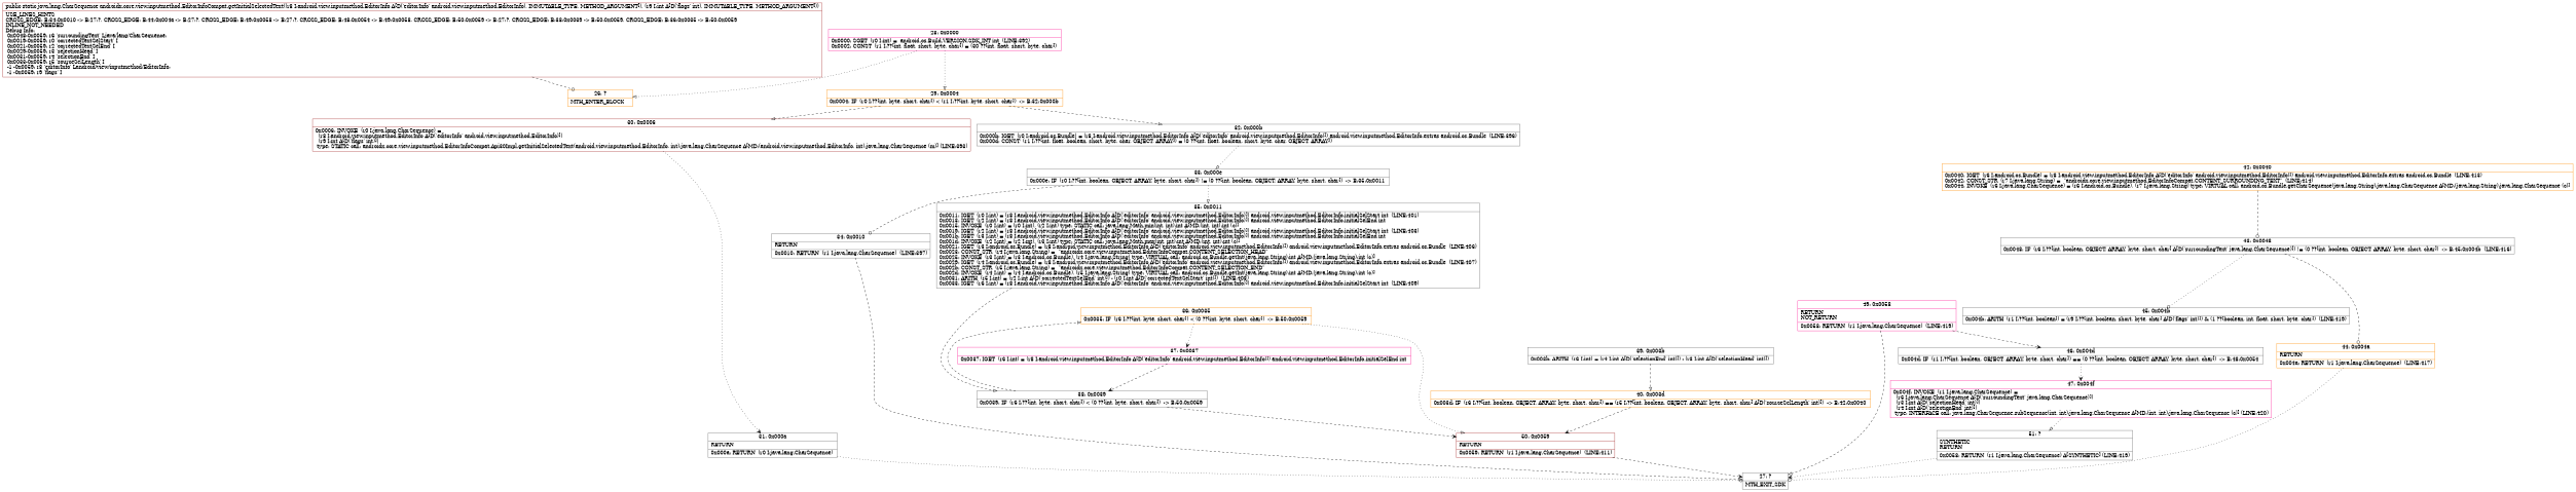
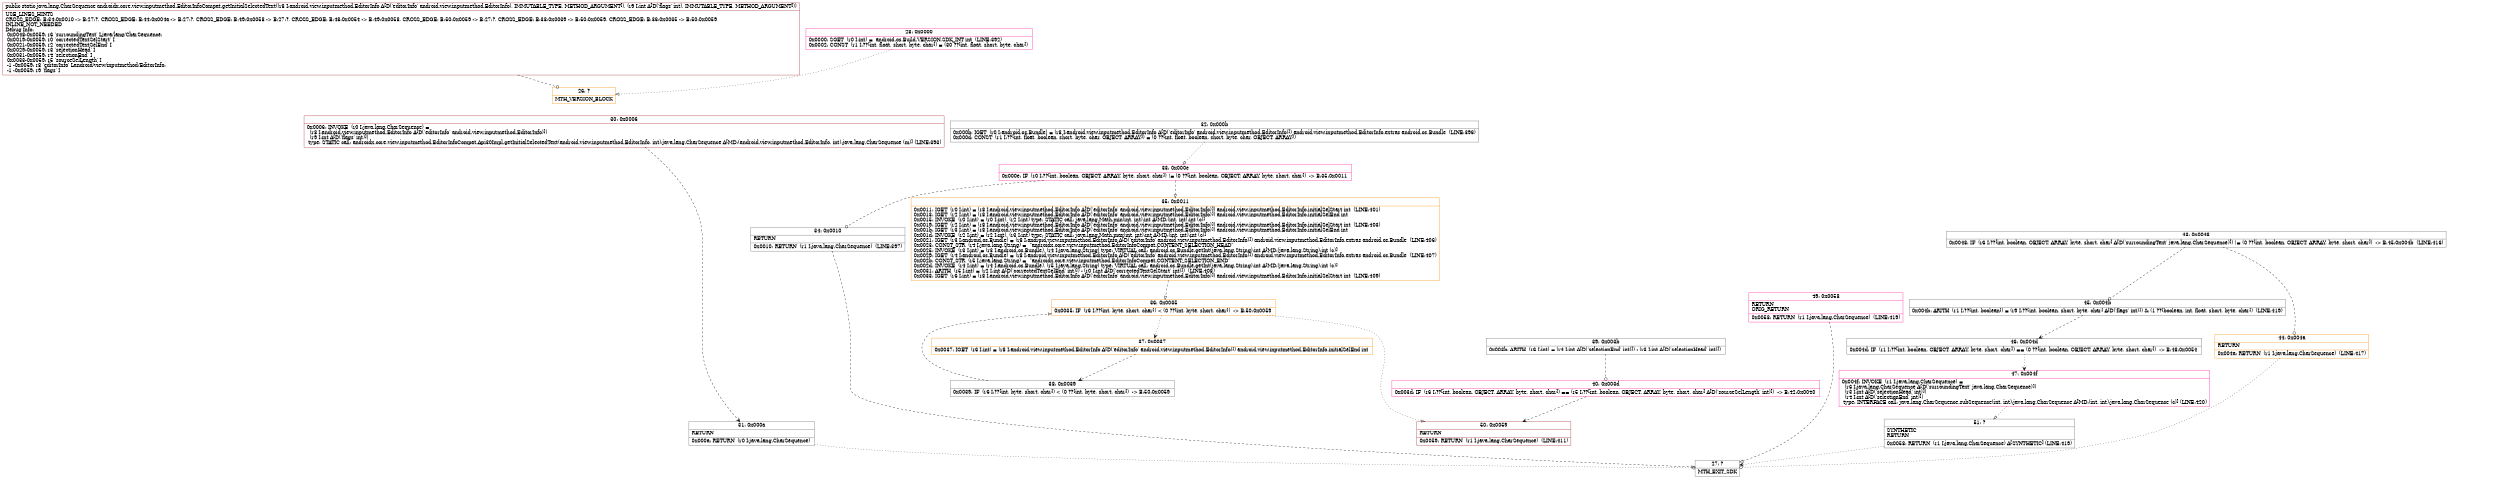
  digraph {
    node [color=gray40 shape=record]
    edge [arrowhead=onormal style=dashed]
-   n1 [color=darkorange label="{26\:\ ?|MTH_ENTER_BLOCK\l}"]
+   n1 [color=darkorange label="{26\:\ ?|MTH_VERSION_BLOCK\l}"]
    n2 [color=deeppink label="{28\:\ 0x0000|0x0000: SGET  (r0 I:int) =  android.os.Build.VERSION.SDK_INT int  (LINE:392)\l0x0002: CONST  (r1 I:??[int, float, short, byte, char]) = (30 ??[int, float, short, byte, char]) \l}"]
-   n3 [color=darkorange label="{29\:\ 0x0004|0x0004: IF  (r0 I:??[int, byte, short, char]) \< (r1 I:??[int, byte, short, char])  \-\> B:32:0x000b \l}"]
    n4 [color=brown label="{30\:\ 0x0006|0x0006: INVOKE  (r0 I:java.lang.CharSequence) = \l  (r8 I:android.view.inputmethod.EditorInfo A[D('editorInfo' android.view.inputmethod.EditorInfo)])\l  (r9 I:int A[D('flags' int)])\l type: STATIC call: androidx.core.view.inputmethod.EditorInfoCompat.Api30Impl.getInitialSelectedText(android.view.inputmethod.EditorInfo, int):java.lang.CharSequence A[MD:(android.view.inputmethod.EditorInfo, int):java.lang.CharSequence (m)] (LINE:393)\l}"]
    n5 [label="{32\:\ 0x000b|0x000b: IGET  (r0 I:android.os.Bundle) = (r8 I:android.view.inputmethod.EditorInfo A[D('editorInfo' android.view.inputmethod.EditorInfo)]) android.view.inputmethod.EditorInfo.extras android.os.Bundle  (LINE:396)\l0x000d: CONST  (r1 I:??[int, float, boolean, short, byte, char, OBJECT, ARRAY]) = (0 ??[int, float, boolean, short, byte, char, OBJECT, ARRAY]) \l}"]
    n6 [label="{31\:\ 0x000a|RETURN\l|0x000a: RETURN  (r0 I:java.lang.CharSequence) \l}"]
-   n7 [label="{33\:\ 0x000e|0x000e: IF  (r0 I:??[int, boolean, OBJECT, ARRAY, byte, short, char]) != (0 ??[int, boolean, OBJECT, ARRAY, byte, short, char])  \-\> B:35:0x0011 \l}"]
+   n7 [color=deeppink label="{33\:\ 0x000e|0x000e: IF  (r0 I:??[int, boolean, OBJECT, ARRAY, byte, short, char]) != (0 ??[int, boolean, OBJECT, ARRAY, byte, short, char])  \-\> B:35:0x0011 \l}"]
    n8 [label="{27\:\ ?|MTH_EXIT_SDK\l}"]
    n9 [label="{34\:\ 0x0010|RETURN\l|0x0010: RETURN  (r1 I:java.lang.CharSequence)  (LINE:397)\l}"]
-   n10 [label="{35\:\ 0x0011|0x0011: IGET  (r0 I:int) = (r8 I:android.view.inputmethod.EditorInfo A[D('editorInfo' android.view.inputmethod.EditorInfo)]) android.view.inputmethod.EditorInfo.initialSelStart int  (LINE:401)\l0x0013: IGET  (r2 I:int) = (r8 I:android.view.inputmethod.EditorInfo A[D('editorInfo' android.view.inputmethod.EditorInfo)]) android.view.inputmethod.EditorInfo.initialSelEnd int \l0x0015: INVOKE  (r0 I:int) = (r0 I:int), (r2 I:int) type: STATIC call: java.lang.Math.min(int, int):int A[MD:(int, int):int (c)]\l0x0019: IGET  (r2 I:int) = (r8 I:android.view.inputmethod.EditorInfo A[D('editorInfo' android.view.inputmethod.EditorInfo)]) android.view.inputmethod.EditorInfo.initialSelStart int  (LINE:403)\l0x001b: IGET  (r3 I:int) = (r8 I:android.view.inputmethod.EditorInfo A[D('editorInfo' android.view.inputmethod.EditorInfo)]) android.view.inputmethod.EditorInfo.initialSelEnd int \l0x001d: INVOKE  (r2 I:int) = (r2 I:int), (r3 I:int) type: STATIC call: java.lang.Math.max(int, int):int A[MD:(int, int):int (c)]\l0x0021: IGET  (r3 I:android.os.Bundle) = (r8 I:android.view.inputmethod.EditorInfo A[D('editorInfo' android.view.inputmethod.EditorInfo)]) android.view.inputmethod.EditorInfo.extras android.os.Bundle  (LINE:406)\l0x0023: CONST_STR  (r4 I:java.lang.String) =  \"androidx.core.view.inputmethod.EditorInfoCompat.CONTENT_SELECTION_HEAD\" \l0x0025: INVOKE  (r3 I:int) = (r3 I:android.os.Bundle), (r4 I:java.lang.String) type: VIRTUAL call: android.os.Bundle.getInt(java.lang.String):int A[MD:(java.lang.String):int (c)]\l0x0029: IGET  (r4 I:android.os.Bundle) = (r8 I:android.view.inputmethod.EditorInfo A[D('editorInfo' android.view.inputmethod.EditorInfo)]) android.view.inputmethod.EditorInfo.extras android.os.Bundle  (LINE:407)\l0x002b: CONST_STR  (r5 I:java.lang.String) =  \"androidx.core.view.inputmethod.EditorInfoCompat.CONTENT_SELECTION_END\" \l0x002d: INVOKE  (r4 I:int) = (r4 I:android.os.Bundle), (r5 I:java.lang.String) type: VIRTUAL call: android.os.Bundle.getInt(java.lang.String):int A[MD:(java.lang.String):int (c)]\l0x0031: ARITH  (r5 I:int) = (r2 I:int A[D('correctedTextSelEnd' int)]) \- (r0 I:int A[D('correctedTextSelStart' int)])  (LINE:408)\l0x0033: IGET  (r6 I:int) = (r8 I:android.view.inputmethod.EditorInfo A[D('editorInfo' android.view.inputmethod.EditorInfo)]) android.view.inputmethod.EditorInfo.initialSelStart int  (LINE:409)\l}"]
+   n10 [color=darkorange label="{35\:\ 0x0011|0x0011: IGET  (r0 I:int) = (r8 I:android.view.inputmethod.EditorInfo A[D('editorInfo' android.view.inputmethod.EditorInfo)]) android.view.inputmethod.EditorInfo.initialSelStart int  (LINE:401)\l0x0013: IGET  (r2 I:int) = (r8 I:android.view.inputmethod.EditorInfo A[D('editorInfo' android.view.inputmethod.EditorInfo)]) android.view.inputmethod.EditorInfo.initialSelEnd int \l0x0015: INVOKE  (r0 I:int) = (r0 I:int), (r2 I:int) type: STATIC call: java.lang.Math.min(int, int):int A[MD:(int, int):int (c)]\l0x0019: IGET  (r2 I:int) = (r8 I:android.view.inputmethod.EditorInfo A[D('editorInfo' android.view.inputmethod.EditorInfo)]) android.view.inputmethod.EditorInfo.initialSelStart int  (LINE:403)\l0x001b: IGET  (r3 I:int) = (r8 I:android.view.inputmethod.EditorInfo A[D('editorInfo' android.view.inputmethod.EditorInfo)]) android.view.inputmethod.EditorInfo.initialSelEnd int \l0x001d: INVOKE  (r2 I:int) = (r2 I:int), (r3 I:int) type: STATIC call: java.lang.Math.max(int, int):int A[MD:(int, int):int (c)]\l0x0021: IGET  (r3 I:android.os.Bundle) = (r8 I:android.view.inputmethod.EditorInfo A[D('editorInfo' android.view.inputmethod.EditorInfo)]) android.view.inputmethod.EditorInfo.extras android.os.Bundle  (LINE:406)\l0x0023: CONST_STR  (r4 I:java.lang.String) =  \"androidx.core.view.inputmethod.EditorInfoCompat.CONTENT_SELECTION_HEAD\" \l0x0025: INVOKE  (r3 I:int) = (r3 I:android.os.Bundle), (r4 I:java.lang.String) type: VIRTUAL call: android.os.Bundle.getInt(java.lang.String):int A[MD:(java.lang.String):int (c)]\l0x0029: IGET  (r4 I:android.os.Bundle) = (r8 I:android.view.inputmethod.EditorInfo A[D('editorInfo' android.view.inputmethod.EditorInfo)]) android.view.inputmethod.EditorInfo.extras android.os.Bundle  (LINE:407)\l0x002b: CONST_STR  (r5 I:java.lang.String) =  \"androidx.core.view.inputmethod.EditorInfoCompat.CONTENT_SELECTION_END\" \l0x002d: INVOKE  (r4 I:int) = (r4 I:android.os.Bundle), (r5 I:java.lang.String) type: VIRTUAL call: android.os.Bundle.getInt(java.lang.String):int A[MD:(java.lang.String):int (c)]\l0x0031: ARITH  (r5 I:int) = (r2 I:int A[D('correctedTextSelEnd' int)]) \- (r0 I:int A[D('correctedTextSelStart' int)])  (LINE:408)\l0x0033: IGET  (r6 I:int) = (r8 I:android.view.inputmethod.EditorInfo A[D('editorInfo' android.view.inputmethod.EditorInfo)]) android.view.inputmethod.EditorInfo.initialSelStart int  (LINE:409)\l}"]
    n11 [color=darkorange label="{36\:\ 0x0035|0x0035: IF  (r6 I:??[int, byte, short, char]) \< (0 ??[int, byte, short, char])  \-\> B:50:0x0059 \l}"]
-   n12 [color=deeppink label="{37\:\ 0x0037|0x0037: IGET  (r6 I:int) = (r8 I:android.view.inputmethod.EditorInfo A[D('editorInfo' android.view.inputmethod.EditorInfo)]) android.view.inputmethod.EditorInfo.initialSelEnd int \l}"]
+   n12 [color=darkorange label="{37\:\ 0x0037|0x0037: IGET  (r6 I:int) = (r8 I:android.view.inputmethod.EditorInfo A[D('editorInfo' android.view.inputmethod.EditorInfo)]) android.view.inputmethod.EditorInfo.initialSelEnd int \l}"]
    n13 [color=brown label="{50\:\ 0x0059|RETURN\l|0x0059: RETURN  (r1 I:java.lang.CharSequence)  (LINE:411)\l}"]
    n14 [label="{38\:\ 0x0039|0x0039: IF  (r6 I:??[int, byte, short, char]) \< (0 ??[int, byte, short, char])  \-\> B:50:0x0059 \l}"]
    n15 [label="{39\:\ 0x003b|0x003b: ARITH  (r6 I:int) = (r4 I:int A[D('selectionEnd' int)]) \- (r3 I:int A[D('selectionHead' int)]) \l}"]
-   n16 [color=darkorange label="{40\:\ 0x003d|0x003d: IF  (r6 I:??[int, boolean, OBJECT, ARRAY, byte, short, char]) == (r5 I:??[int, boolean, OBJECT, ARRAY, byte, short, char] A[D('sourceSelLength' int)])  \-\> B:42:0x0040 \l}"]
-   n17 [color=darkorange label="{42\:\ 0x0040|0x0040: IGET  (r6 I:android.os.Bundle) = (r8 I:android.view.inputmethod.EditorInfo A[D('editorInfo' android.view.inputmethod.EditorInfo)]) android.view.inputmethod.EditorInfo.extras android.os.Bundle  (LINE:413)\l0x0042: CONST_STR  (r7 I:java.lang.String) =  \"androidx.core.view.inputmethod.EditorInfoCompat.CONTENT_SURROUNDING_TEXT\"  (LINE:414)\l0x0044: INVOKE  (r6 I:java.lang.CharSequence) = (r6 I:android.os.Bundle), (r7 I:java.lang.String) type: VIRTUAL call: android.os.Bundle.getCharSequence(java.lang.String):java.lang.CharSequence A[MD:(java.lang.String):java.lang.CharSequence (c)]\l}"]
+   n16 [color=deeppink label="{40\:\ 0x003d|0x003d: IF  (r6 I:??[int, boolean, OBJECT, ARRAY, byte, short, char]) == (r5 I:??[int, boolean, OBJECT, ARRAY, byte, short, char] A[D('sourceSelLength' int)])  \-\> B:42:0x0040 \l}"]
    n18 [label="{43\:\ 0x0048|0x0048: IF  (r6 I:??[int, boolean, OBJECT, ARRAY, byte, short, char] A[D('surroundingText' java.lang.CharSequence)]) != (0 ??[int, boolean, OBJECT, ARRAY, byte, short, char])  \-\> B:45:0x004b  (LINE:416)\l}"]
    n19 [color=darkorange label="{44\:\ 0x004a|RETURN\l|0x004a: RETURN  (r1 I:java.lang.CharSequence)  (LINE:417)\l}"]
    n20 [label="{45\:\ 0x004b|0x004b: ARITH  (r1 I:??[int, boolean]) = (r9 I:??[int, boolean, short, byte, char] A[D('flags' int)]) & (1 ??[boolean, int, float, short, byte, char])  (LINE:419)\l}"]
    n21 [label="{46\:\ 0x004d|0x004d: IF  (r1 I:??[int, boolean, OBJECT, ARRAY, byte, short, char]) == (0 ??[int, boolean, OBJECT, ARRAY, byte, short, char])  \-\> B:48:0x0054 \l}"]
    n22 [color=deeppink label="{47\:\ 0x004f|0x004f: INVOKE  (r1 I:java.lang.CharSequence) = \l  (r6 I:java.lang.CharSequence A[D('surroundingText' java.lang.CharSequence)])\l  (r3 I:int A[D('selectionHead' int)])\l  (r4 I:int A[D('selectionEnd' int)])\l type: INTERFACE call: java.lang.CharSequence.subSequence(int, int):java.lang.CharSequence A[MD:(int, int):java.lang.CharSequence (c)] (LINE:420)\l}"]
    n23 [label="{51\:\ ?|SYNTHETIC\lRETURN\l|0x0058: RETURN  (r1 I:java.lang.CharSequence) A[SYNTHETIC] (LINE:419)\l}"]
-   n24 [color=deeppink label="{49\:\ 0x0058|RETURN\lNOT_RETURN\l|0x0058: RETURN  (r1 I:java.lang.CharSequence)  (LINE:419)\l}"]
+   n24 [color=deeppink label="{49\:\ 0x0058|RETURN\lORIG_RETURN\l|0x0058: RETURN  (r1 I:java.lang.CharSequence)  (LINE:419)\l}"]
    n25 [color=brown label="{public static java.lang.CharSequence androidx.core.view.inputmethod.EditorInfoCompat.getInitialSelectedText((r8 I:android.view.inputmethod.EditorInfo A[D('editorInfo' android.view.inputmethod.EditorInfo), IMMUTABLE_TYPE, METHOD_ARGUMENT]), (r9 I:int A[D('flags' int), IMMUTABLE_TYPE, METHOD_ARGUMENT]))  | USE_LINES_HINTS\lCROSS_EDGE: B:34:0x0010 \-\> B:27:?, CROSS_EDGE: B:44:0x004a \-\> B:27:?, CROSS_EDGE: B:49:0x0058 \-\> B:27:?, CROSS_EDGE: B:48:0x0054 \-\> B:49:0x0058, CROSS_EDGE: B:50:0x0059 \-\> B:27:?, CROSS_EDGE: B:38:0x0039 \-\> B:50:0x0059, CROSS_EDGE: B:36:0x0035 \-\> B:50:0x0059\lINLINE_NOT_NEEDED\lDebug Info:\l  0x0048\-0x0059: r6 'surroundingText' Ljava\/lang\/CharSequence;\l  0x0019\-0x0059: r0 'correctedTextSelStart' I\l  0x0021\-0x0059: r2 'correctedTextSelEnd' I\l  0x0029\-0x0059: r3 'selectionHead' I\l  0x0031\-0x0059: r4 'selectionEnd' I\l  0x0033\-0x0059: r5 'sourceSelLength' I\l  \-1 \-0x0059: r8 'editorInfo' Landroid\/view\/inputmethod\/EditorInfo;\l  \-1 \-0x0059: r9 'flags' I\l}"]
    n2 -> n1 [style=dotted]
-   n2 -> n3 [style=dotted]
-   n3 -> n4
-   n3 -> n5
-   n4 -> n6 [arrowhead=vee style=dotted]
+   n4 -> n6 [arrowhead=vee]
    n5 -> n7 [style=dotted]
    n6 -> n8 [arrowhead=odot style=dotted]
    n7 -> n9 [arrowhead=odot]
-   n7 -> n10 [style=dotted]
+   n7 -> n10
    n9 -> n8
-   n10 -> n14
+   n10 -> n11
    n11 -> n12 [arrowhead=vee style=dotted]
    n11 -> n13 [style=dotted]
    n12 -> n14 [arrowhead=vee]
-   n13 -> n8 [arrowhead=vee]
    n14 -> n11
-   n14 -> n13 [arrowhead=vee]
-   n15 -> n16
+   n15 -> n16 [arrowhead=odot]
    n16 -> n13 [arrowhead=vee]
-   n17 -> n18 [arrowhead=odot]
    n18 -> n19 [arrowhead=odot]
-   n18 -> n20 [arrowhead=odot style=dotted]
+   n18 -> n20 [arrowhead=odot]
    n19 -> n8 [arrowhead=odot style=dotted]
-   n24 -> n21 [arrowhead=vee]
+   n20 -> n21 [arrowhead=vee]
    n21 -> n22 [arrowhead=vee style=dotted]
    n22 -> n23 [style=dotted]
    n23 -> n8 [arrowhead=vee style=dotted]
    n24 -> n8
    n25 -> n1 [arrowhead=odot]
  }
